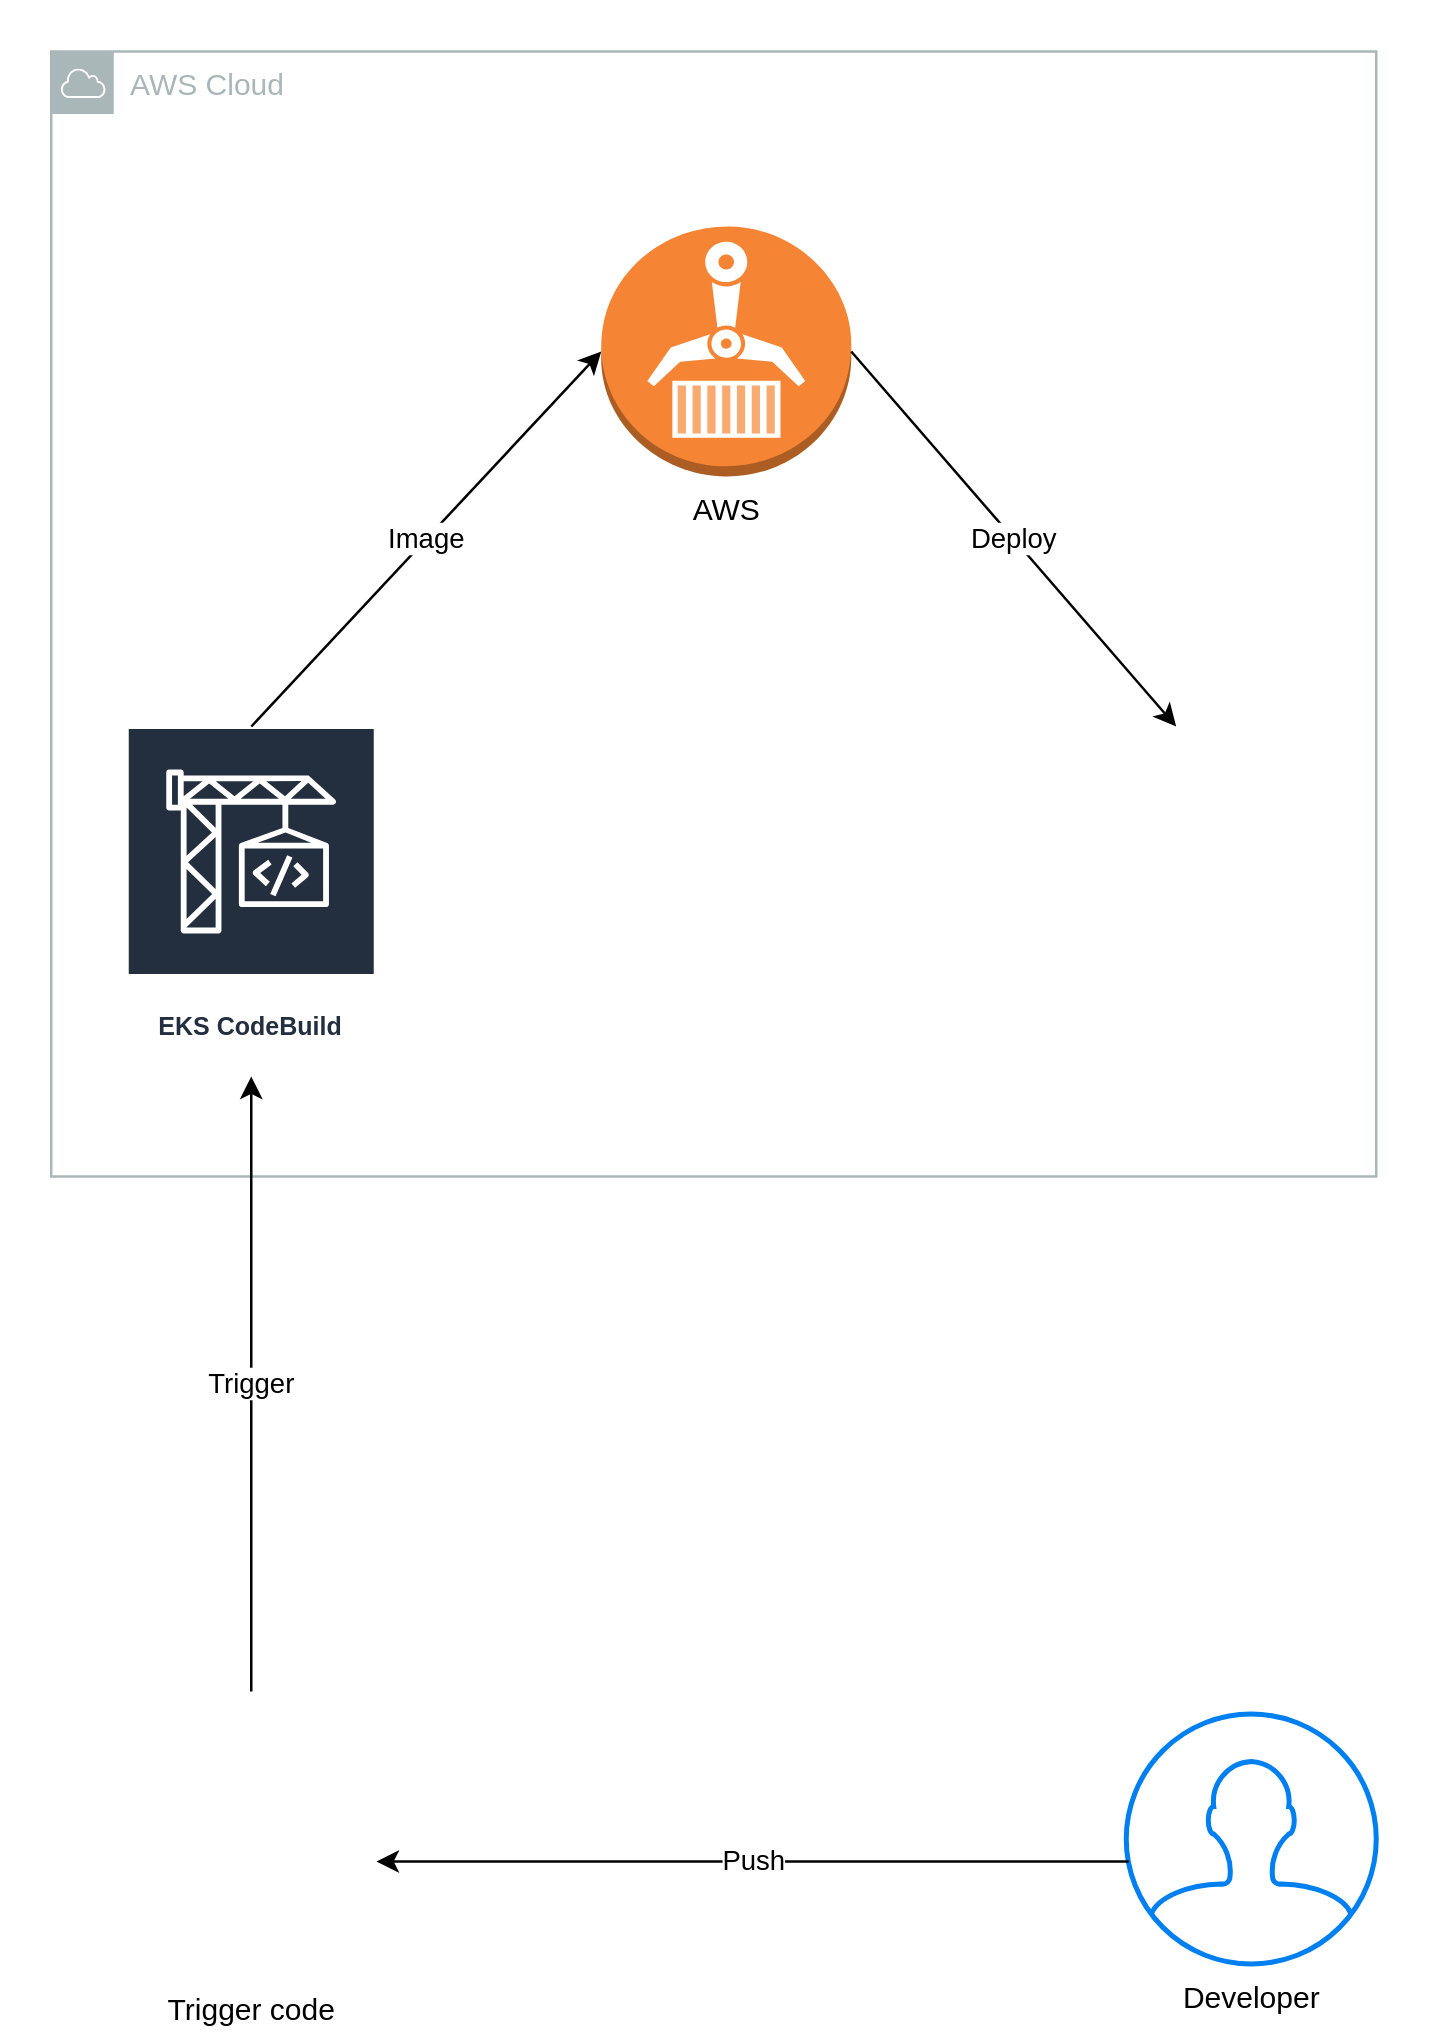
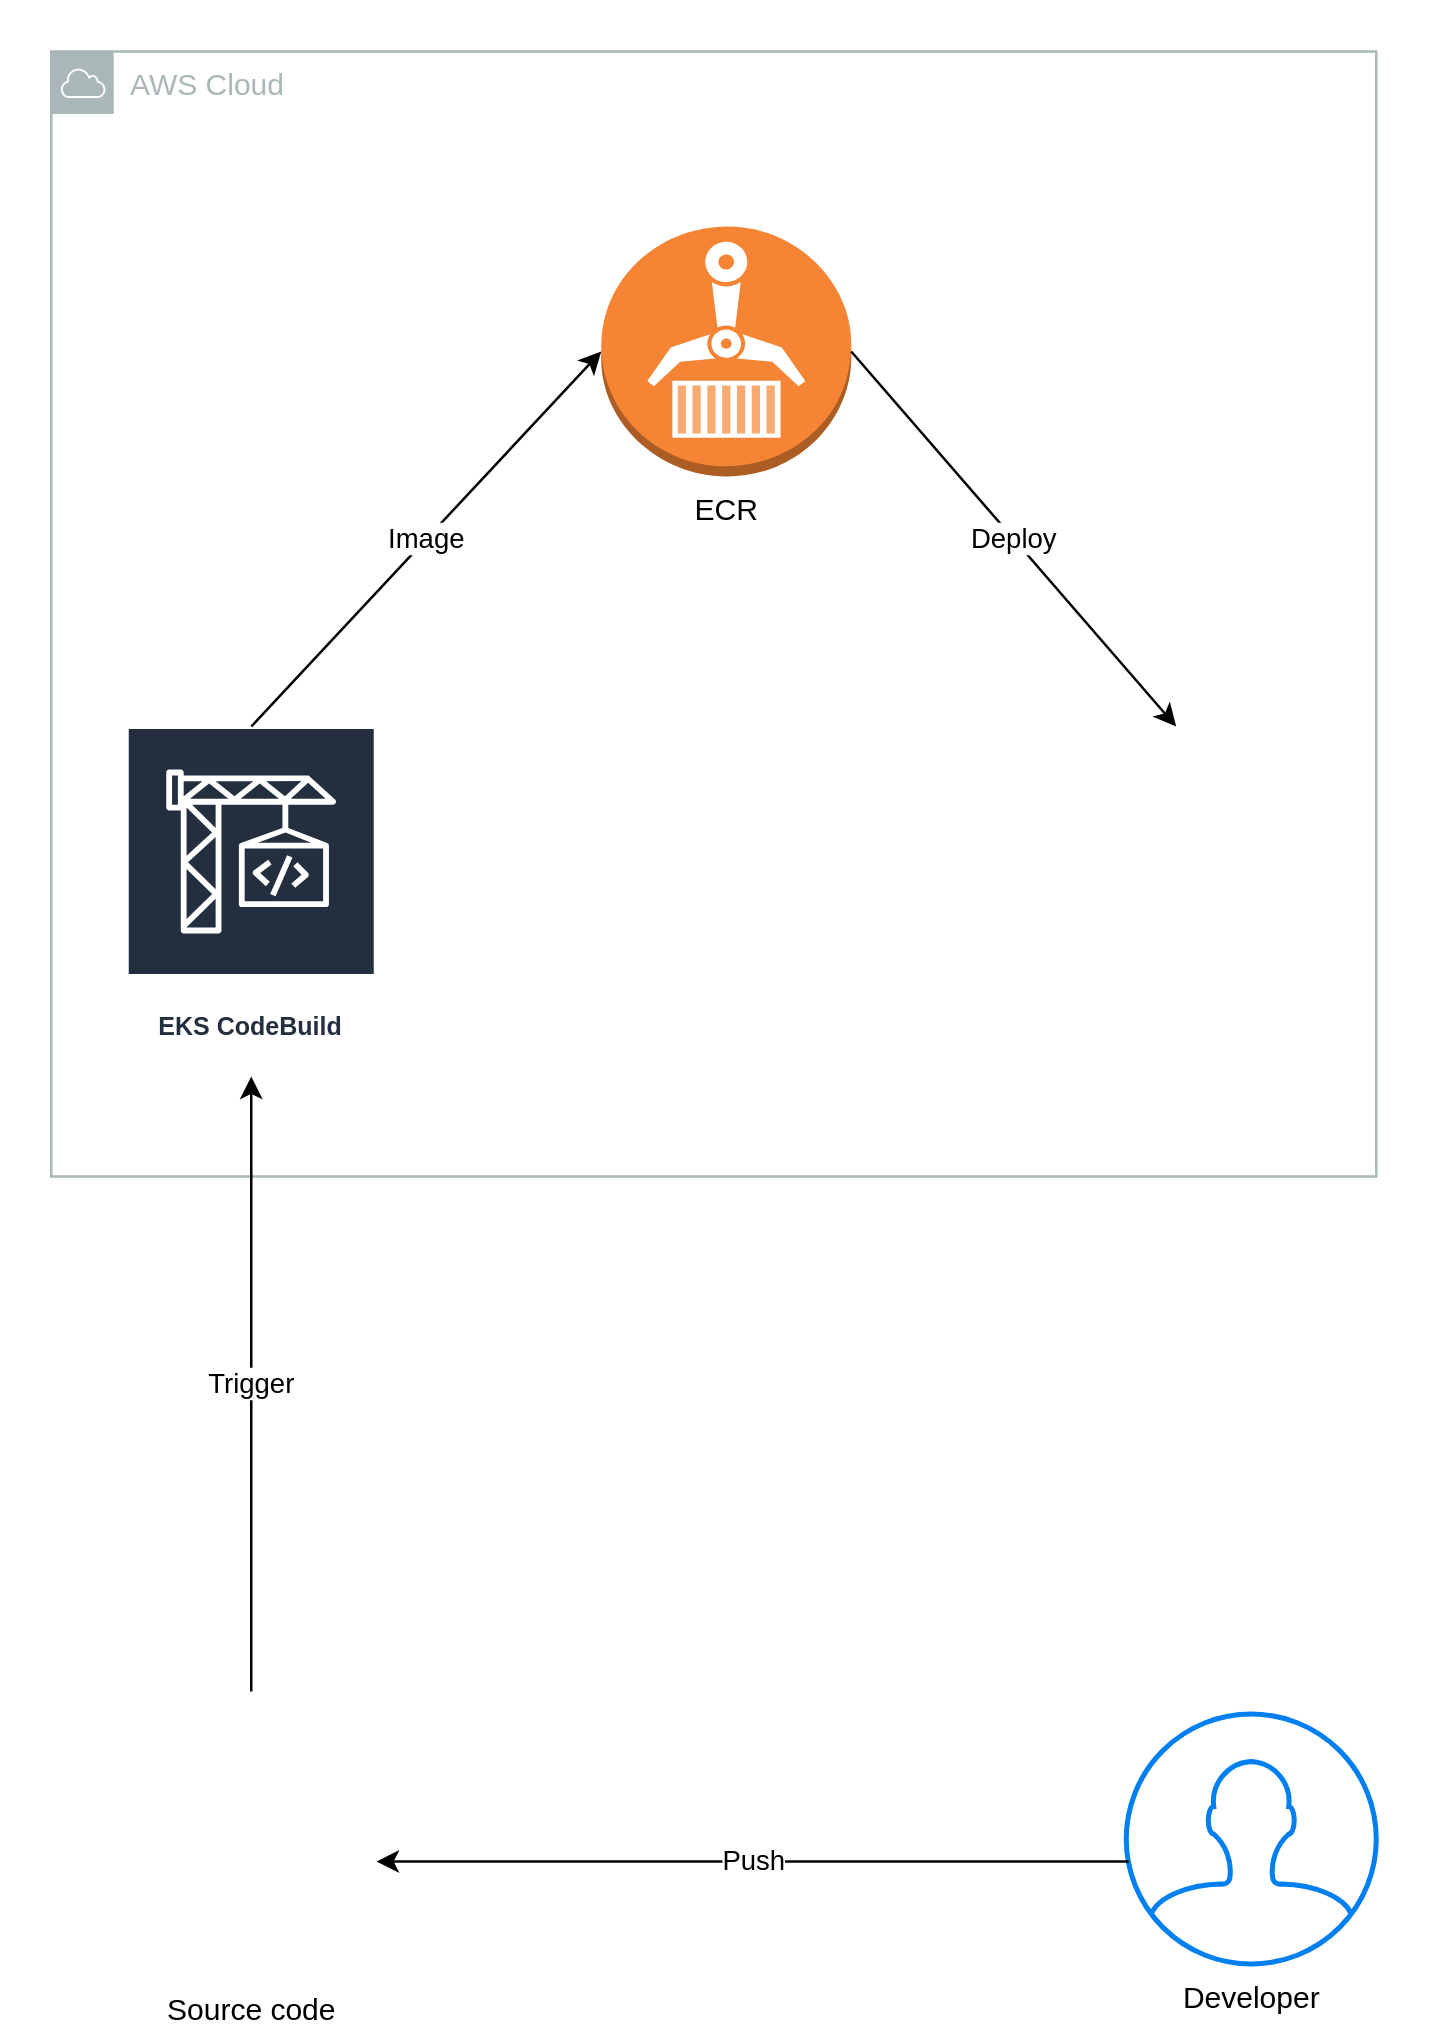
  <mxCell id="0" />
  <mxCell id="1" parent="0" />
- <mxCell id="2" value="Trigger code" style="shape=image;html=1;verticalAlign=top;verticalLabelPosition=bottom;labelBackgroundColor=#ffffff;imageAspect=0;aspect=fixed;image=https://cdn4.iconfinder.com/data/icons/ionicons/512/icon-social-github-128.png" vertex="1" parent="1"><mxGeometry x="45" y="680" width="110" height="110" as="geometry" /></mxCell>
+ <mxCell id="2" value="Source code" style="shape=image;html=1;verticalAlign=top;verticalLabelPosition=bottom;labelBackgroundColor=#ffffff;imageAspect=0;aspect=fixed;image=https://cdn4.iconfinder.com/data/icons/ionicons/512/icon-social-github-128.png" vertex="1" parent="1"><mxGeometry x="45" y="680" width="110" height="110" as="geometry" /></mxCell>
  <mxCell id="3" value="AWS Cloud" style="sketch=0;outlineConnect=0;gradientColor=none;html=1;whiteSpace=wrap;fontSize=12;fontStyle=0;shape=mxgraph.aws4.group;grIcon=mxgraph.aws4.group_aws_cloud;strokeColor=#AAB7B8;fillColor=none;verticalAlign=top;align=left;spacingLeft=30;fontColor=#AAB7B8;dashed=0;" vertex="1" parent="1"><mxGeometry x="20" y="20" width="530" height="450" as="geometry" /></mxCell>
  <mxCell id="4" value="EKS CodeBuild" style="sketch=0;outlineConnect=0;fontColor=#232F3E;gradientColor=none;strokeColor=#ffffff;fillColor=#232F3E;dashed=0;verticalLabelPosition=middle;verticalAlign=bottom;align=center;html=1;whiteSpace=wrap;fontSize=10;fontStyle=1;spacing=3;shape=mxgraph.aws4.productIcon;prIcon=mxgraph.aws4.codebuild;" vertex="1" parent="1"><mxGeometry x="50" y="290" width="100" height="130" as="geometry" /></mxCell>
  <mxCell id="5" value="Developer" style="html=1;verticalLabelPosition=bottom;align=center;labelBackgroundColor=#ffffff;verticalAlign=top;strokeWidth=2;strokeColor=#0080F0;shadow=0;dashed=0;shape=mxgraph.ios7.icons.user;" vertex="1" parent="1"><mxGeometry x="450" y="685" width="100" height="100" as="geometry" /></mxCell>
  <mxCell id="6" value="Push" style="endArrow=classic;html=1;rounded=0;entryX=0.955;entryY=0.582;entryDx=0;entryDy=0;entryPerimeter=0;" edge="1" parent="1" target="2"><mxGeometry width="50" height="50" relative="1" as="geometry"><mxPoint x="451" y="744" as="sourcePoint" /><mxPoint x="160" y="750" as="targetPoint" /></mxGeometry></mxCell>
  <mxCell id="7" value="Trigger" style="endArrow=classic;html=1;rounded=0;" edge="1" parent="1"><mxGeometry width="50" height="50" relative="1" as="geometry"><mxPoint x="100" y="676" as="sourcePoint" /><mxPoint x="100" y="430" as="targetPoint" /></mxGeometry></mxCell>
- <mxCell id="8" value="AWS" style="outlineConnect=0;dashed=0;verticalLabelPosition=bottom;verticalAlign=top;align=center;html=1;shape=mxgraph.aws3.ecr;fillColor=#F58534;gradientColor=none;" vertex="1" parent="1"><mxGeometry x="240" y="90" width="100" height="100" as="geometry" /></mxCell>
+ <mxCell id="8" value="ECR" style="outlineConnect=0;dashed=0;verticalLabelPosition=bottom;verticalAlign=top;align=center;html=1;shape=mxgraph.aws3.ecr;fillColor=#F58534;gradientColor=none;" vertex="1" parent="1"><mxGeometry x="240" y="90" width="100" height="100" as="geometry" /></mxCell>
  <mxCell id="9" value="Image" style="endArrow=classic;html=1;rounded=0;exitX=0.151;exitY=0.6;exitDx=0;exitDy=0;exitPerimeter=0;" edge="1" parent="1" source="3"><mxGeometry width="50" height="50" relative="1" as="geometry"><mxPoint x="190" y="190" as="sourcePoint" /><mxPoint x="240" y="140" as="targetPoint" /></mxGeometry></mxCell>
  <mxCell id="10" value="Deploy" style="endArrow=classic;html=1;rounded=0;entryX=0.849;entryY=0.6;entryDx=0;entryDy=0;entryPerimeter=0;" edge="1" parent="1" target="3"><mxGeometry width="50" height="50" relative="1" as="geometry"><mxPoint x="340" y="140" as="sourcePoint" /><mxPoint x="390" y="90" as="targetPoint" /></mxGeometry></mxCell>
